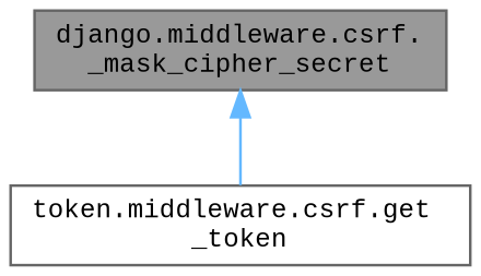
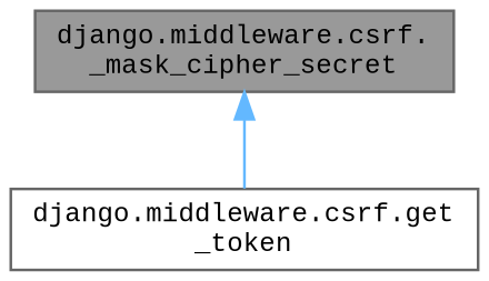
  digraph {
    rankdir=TB
    fontname="Liberation Mono"
    node [fontname="Liberation Mono" fontsize=10 shape=box style=filled]
    n1 [color=gray40 fillcolor=grey60 fontcolor=black height=0.2 label="django.middleware.csrf.\l_mask_cipher_secret" width=0.4]
-   n2 [color=grey40 fillcolor=white height=0.2 label="token.middleware.csrf.get\l_token" width=0.4]
+   n2 [color=grey40 fillcolor=white height=0.2 label="django.middleware.csrf.get\l_token" width=0.4]
    n1 -> n2 [color=steelblue1 dir=back fontname="Liberation Mono" fontsize=10 labelfontname=Helvetica labelfontsize=10 style=solid]
  }
